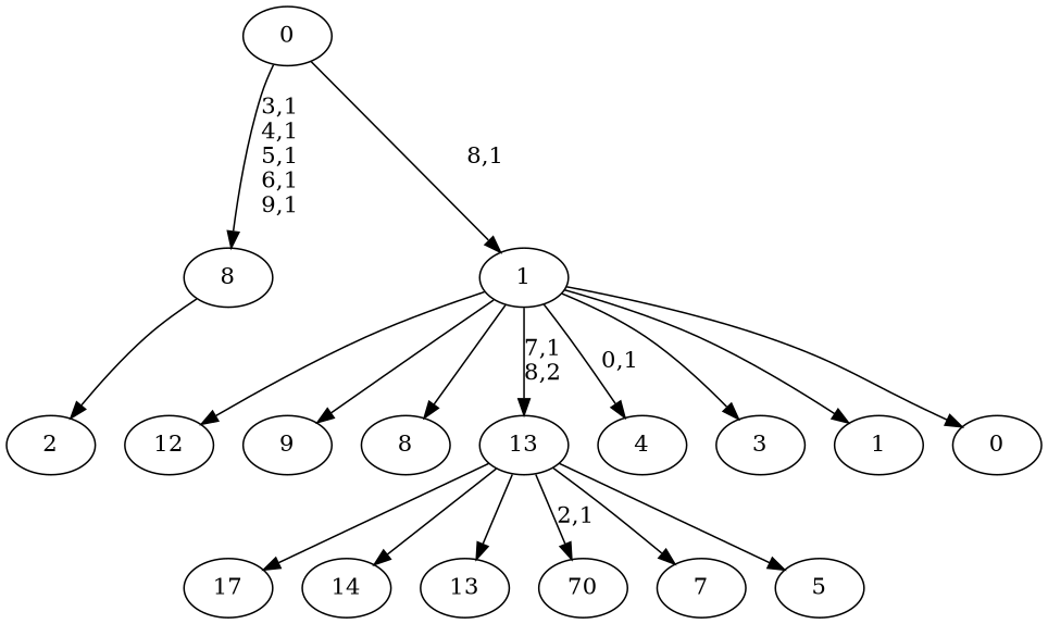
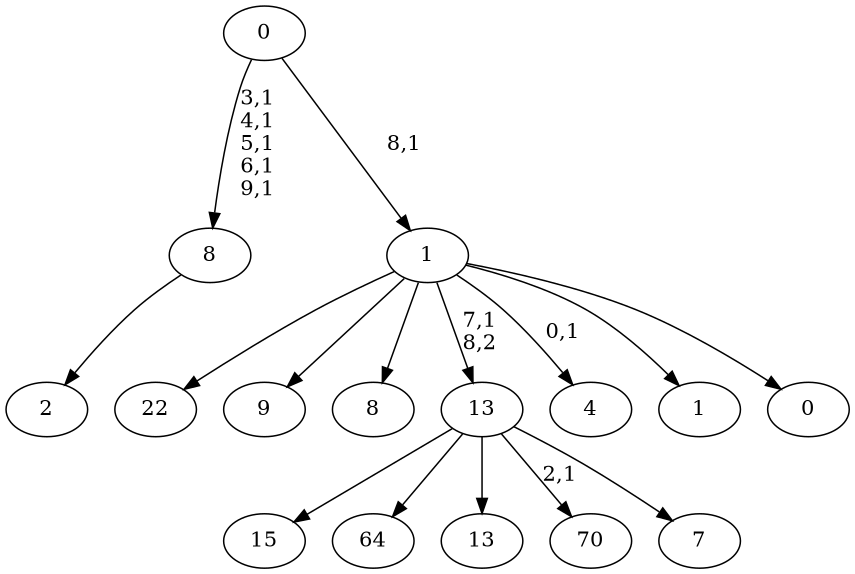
  digraph {
-   n1 [label=17]
-   n2 [label=14]
+   n1 [label=15]
+   n2 [label=64]
    n3 [label=13]
-   n4 [label=12]
+   n4 [label=22]
    n5 [label=70]
    n6 [label=9]
    n7 [label=8]
    n8 [label=7]
-   n9 [label=5]
    13
    n11 [label=4]
-   n12 [label=3]
    n13 [label=2]
    8
    n15 [label=1]
    n16 [label=0]
    1
    0
    13 -> n1
    13 -> n2
    13 -> n3
    13 -> n5 [label="2,1"]
    13 -> n8
-   13 -> n9
    8 -> n13
    1 -> n4
    1 -> n6
    1 -> n7
    1 -> 13 [label="7,1\n8,2"]
    1 -> n11 [label="0,1"]
-   1 -> n12
    1 -> n15
    1 -> n16
    0 -> 8 [label="3,1\n4,1\n5,1\n6,1\n9,1"]
    0 -> 1 [label="8,1"]
  }
